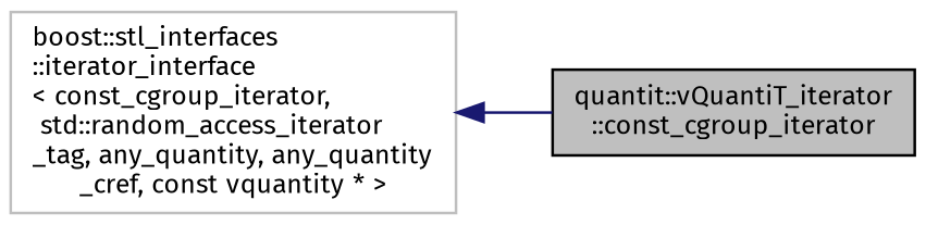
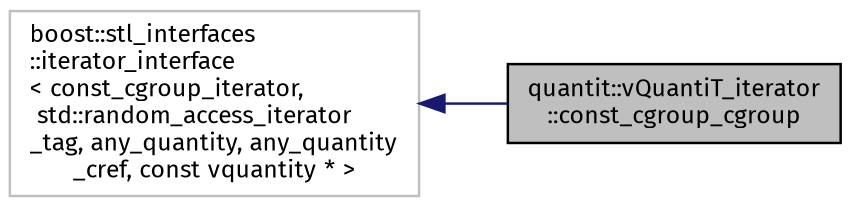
  digraph {
    rankdir=LR
    fontname="Fira Sans"
    node [fontname="Fira Sans" fontsize=10 shape=record style=filled]
-   n1 [color=black fillcolor=grey75 fontcolor=black height=0.2 label="quantit::vQuantiT_iterator\l::const_cgroup_iterator" width=0.4]
+   n1 [color=black fillcolor=grey75 fontcolor=black height=0.2 label="quantit::vQuantiT_iterator\l::const_cgroup_cgroup" width=0.4]
    n2 [color=grey75 fillcolor=white height=0.2 label="boost::stl_interfaces\l::iterator_interface\l\< const_cgroup_iterator,\l std::random_access_iterator\l_tag, any_quantity, any_quantity\l_cref, const vquantity * \>" width=0.4]
    n2 -> n1 [color=midnightblue dir=back fontname="Fira Sans" fontsize=10 labelfontname=Helvetica labelfontsize=10 style=solid]
  }
